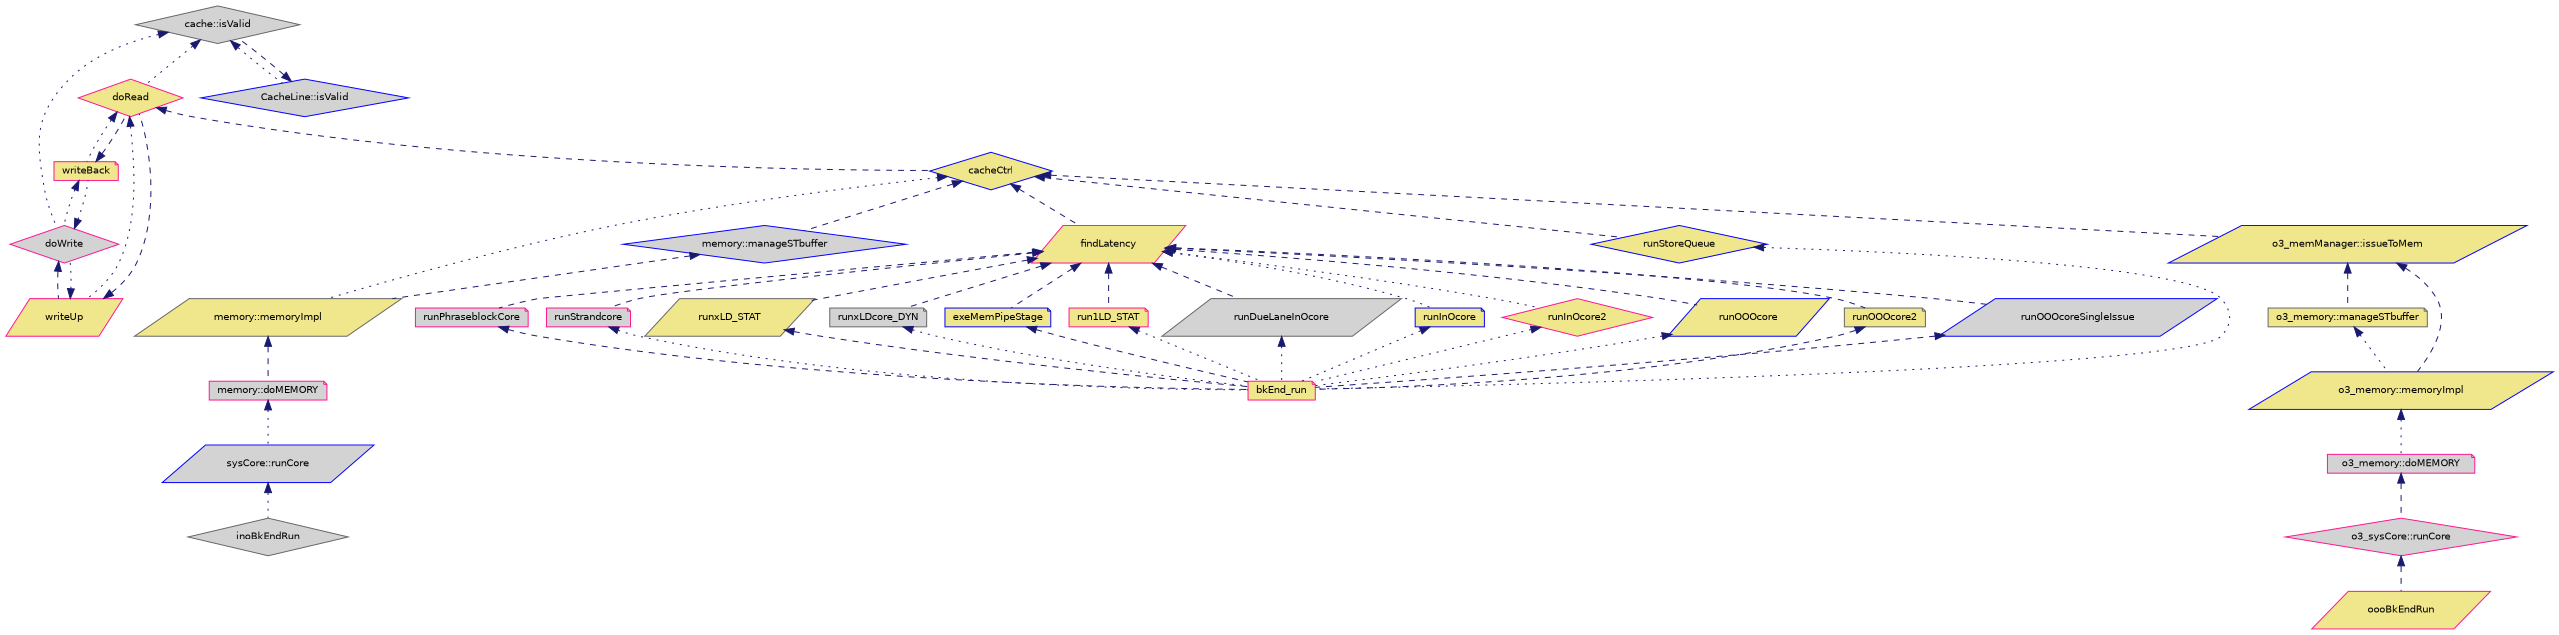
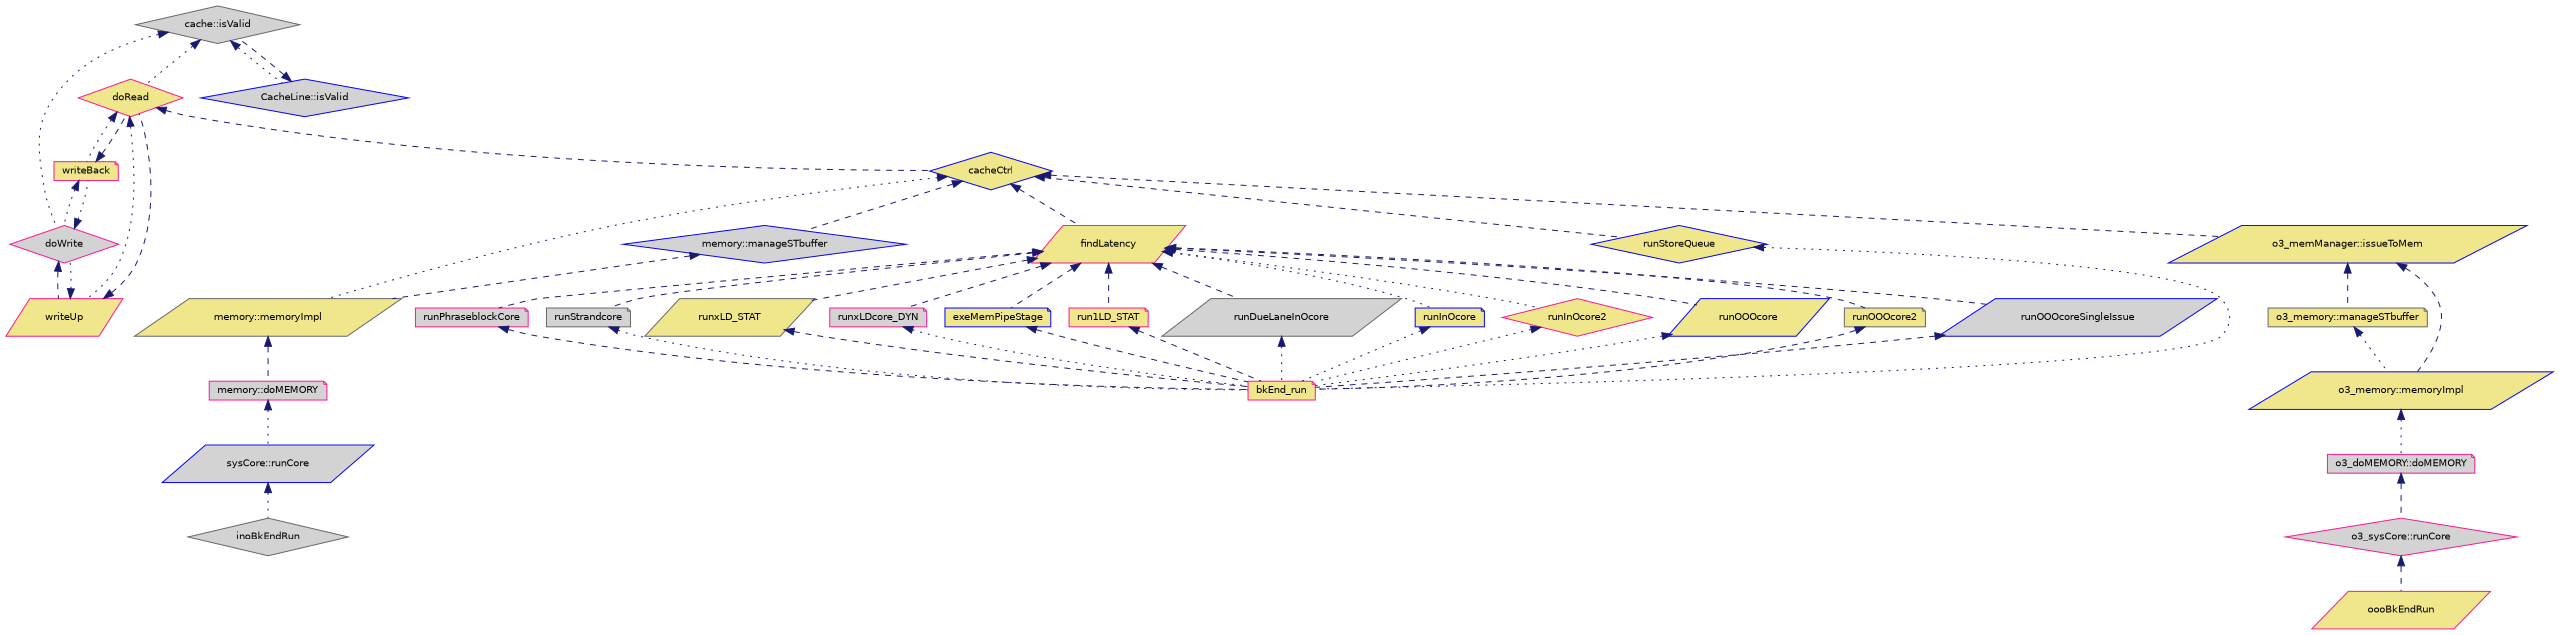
  digraph {
    fontname="DejaVu Sans"
    rankdir=TB
    node [color=deeppink fillcolor=khaki fontname="DejaVu Sans" fontsize=10 shape=note style=filled]
    edge [color=midnightblue dir=back fontname="DejaVu Sans" fontsize=10 labelfontname=Helvetica labelfontsize=10 style=dashed]
    n1 [color=gray40 fillcolor=lightgrey fontcolor=black height=0.2 label="cache::isValid" shape=diamond width=0.4]
    n2 [height=0.2 label=doRead shape=diamond width=0.4]
    n3 [fillcolor=lightgrey height=0.2 label=doWrite shape=diamond width=0.4]
    n4 [color=blue fillcolor=lightgrey height=0.2 label="CacheLine::isValid" shape=diamond width=0.4]
    n5 [color=blue height=0.2 label=cacheCtrl shape=diamond width=0.4]
    n6 [height=0.2 label=writeBack width=0.4]
    n7 [height=0.2 label=writeUp shape=parallelogram width=0.4]
    n8 [height=0.2 label=findLatency shape=parallelogram width=0.4]
    n9 [color=blue height=0.2 label="o3_memManager::issueToMem" shape=parallelogram width=0.4]
    n10 [color=blue fillcolor=lightgrey height=0.2 label="memory::manageSTbuffer" shape=diamond width=0.4]
    n11 [color=gray40 height=0.2 label="memory::memoryImpl" shape=parallelogram width=0.4]
    n12 [color=blue height=0.2 label=runStoreQueue shape=diamond width=0.4]
    n13 [color=blue height=0.2 label=exeMemPipeStage width=0.4]
    n14 [height=0.2 label=run1LD_STAT width=0.4]
    n15 [color=gray40 fillcolor=lightgrey height=0.2 label=runDueLaneInOcore shape=parallelogram width=0.4]
    n16 [color=blue height=0.2 label=runInOcore width=0.4]
    n17 [height=0.2 label=runInOcore2 shape=diamond width=0.4]
    n18 [color=blue height=0.2 label=runOOOcore shape=parallelogram width=0.4]
    n19 [color=gray40 height=0.2 label=runOOOcore2 width=0.4]
    n20 [color=blue fillcolor=lightgrey height=0.2 label=runOOOcoreSingleIssue shape=parallelogram width=0.4]
    n21 [fillcolor=lightgrey height=0.2 label=runPhraseblockCore width=0.4]
-   n22 [fillcolor=lightgrey height=0.2 label=runStrandcore width=0.4]
+   n22 [color=gray40 fillcolor=lightgrey height=0.2 label=runStrandcore width=0.4]
    n23 [color=gray40 height=0.2 label=runxLD_STAT shape=parallelogram width=0.4]
-   n24 [color=gray40 fillcolor=lightgrey height=0.2 label=runxLDcore_DYN width=0.4]
+   n24 [fillcolor=lightgrey height=0.2 label=runxLDcore_DYN width=0.4]
    n25 [color=gray40 height=0.2 label="o3_memory::manageSTbuffer" width=0.4]
    n26 [color=blue height=0.2 label="o3_memory::memoryImpl" shape=parallelogram width=0.4]
    n27 [fillcolor=lightgrey height=0.2 label="memory::doMEMORY" width=0.4]
    n28 [height=0.2 label=bkEnd_run width=0.4]
-   n29 [fillcolor=lightgrey height=0.2 label="o3_memory::doMEMORY" width=0.4]
+   n29 [fillcolor=lightgrey height=0.2 label="o3_doMEMORY::doMEMORY" width=0.4]
    n30 [fillcolor=lightgrey height=0.2 label="o3_sysCore::runCore" shape=diamond width=0.4]
    n31 [height=0.2 label=oooBkEndRun shape=parallelogram width=0.4]
    n32 [color=blue fillcolor=lightgrey height=0.2 label="sysCore::runCore" shape=parallelogram width=0.4]
    n33 [color=gray40 fillcolor=lightgrey height=0.2 label=inoBkEndRun shape=diamond width=0.4]
    n1 -> n2 [style=dotted]
    n1 -> n3 [style=dotted]
    n1 -> n4 [style=dotted]
    n2 -> n5
    n2 -> n6 [style=dotted]
    n2 -> n7 [style=dotted]
    n3 -> n6 [style=dotted]
    n3 -> n7
    n4 -> n1
    n5 -> n8
    n5 -> n9
    n5 -> n10
    n5 -> n11 [style=dotted]
    n5 -> n12
    n6 -> n2
    n6 -> n3 [style=dotted]
    n7 -> n2
    n7 -> n3 [style=dotted]
    n8 -> n13
    n8 -> n14
    n8 -> n15
    n8 -> n16 [style=dotted]
    n8 -> n17 [style=dotted]
    n8 -> n18
    n8 -> n19
    n8 -> n20
    n8 -> n21
    n8 -> n22
    n8 -> n23
    n8 -> n24
    n9 -> n25
    n9 -> n26
    n10 -> n11
    n11 -> n27
    n12 -> n28 [style=dotted]
    n13 -> n28
-   n14 -> n28 [style=dotted]
+   n14 -> n28
    n15 -> n28 [style=dotted]
    n16 -> n28 [style=dotted]
    n17 -> n28 [style=dotted]
    n18 -> n28 [style=dotted]
    n19 -> n28
    n20 -> n28
    n21 -> n28
    n22 -> n28 [style=dotted]
    n23 -> n28
    n24 -> n28 [style=dotted]
    n25 -> n26 [style=dotted]
    n26 -> n29 [style=dotted]
    n27 -> n32 [style=dotted]
    n29 -> n30
    n30 -> n31
    n32 -> n33 [style=dotted]
  }
